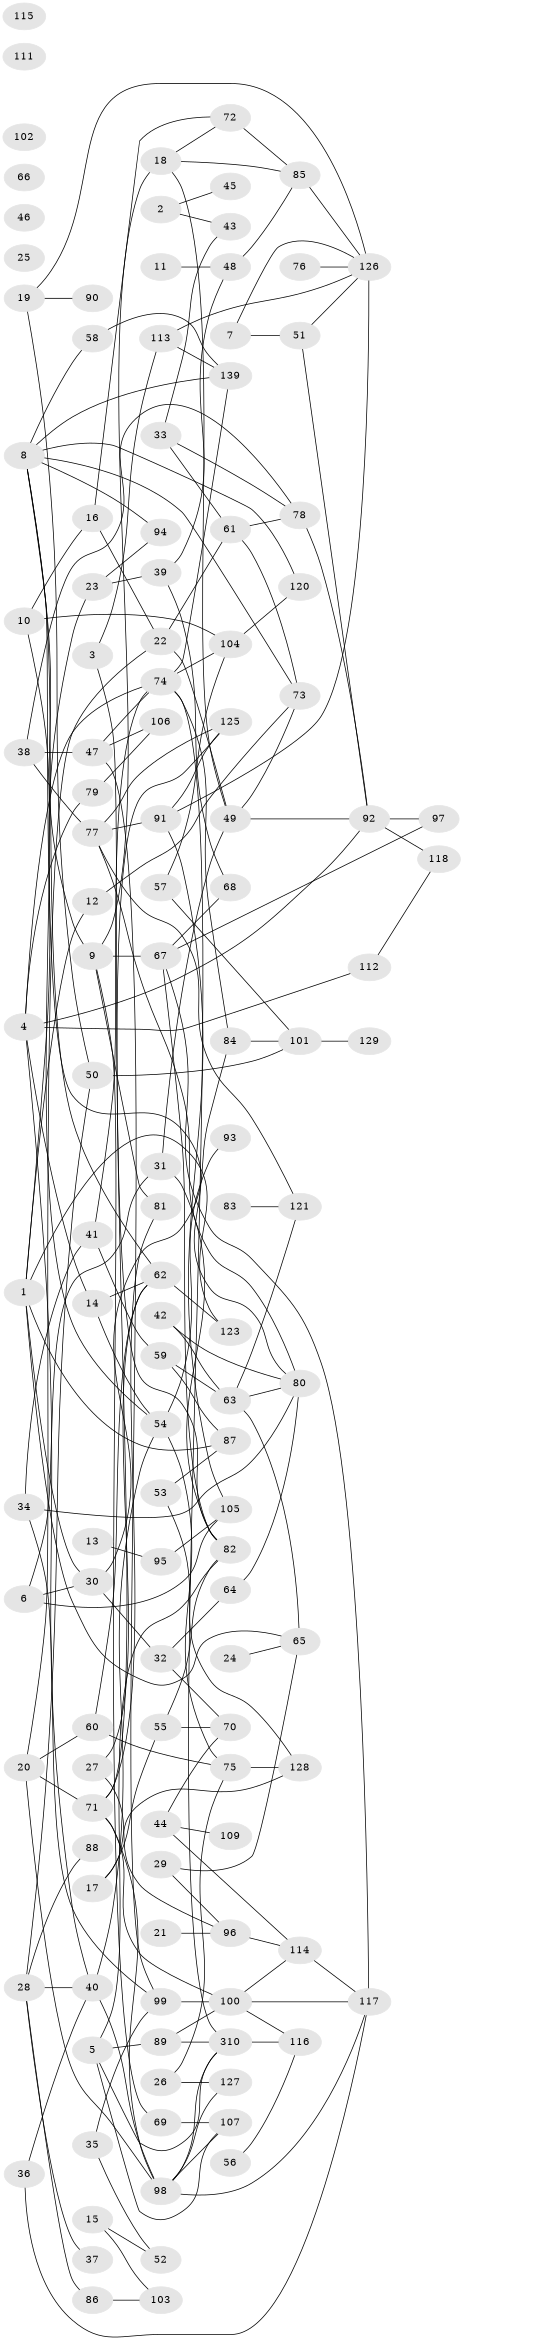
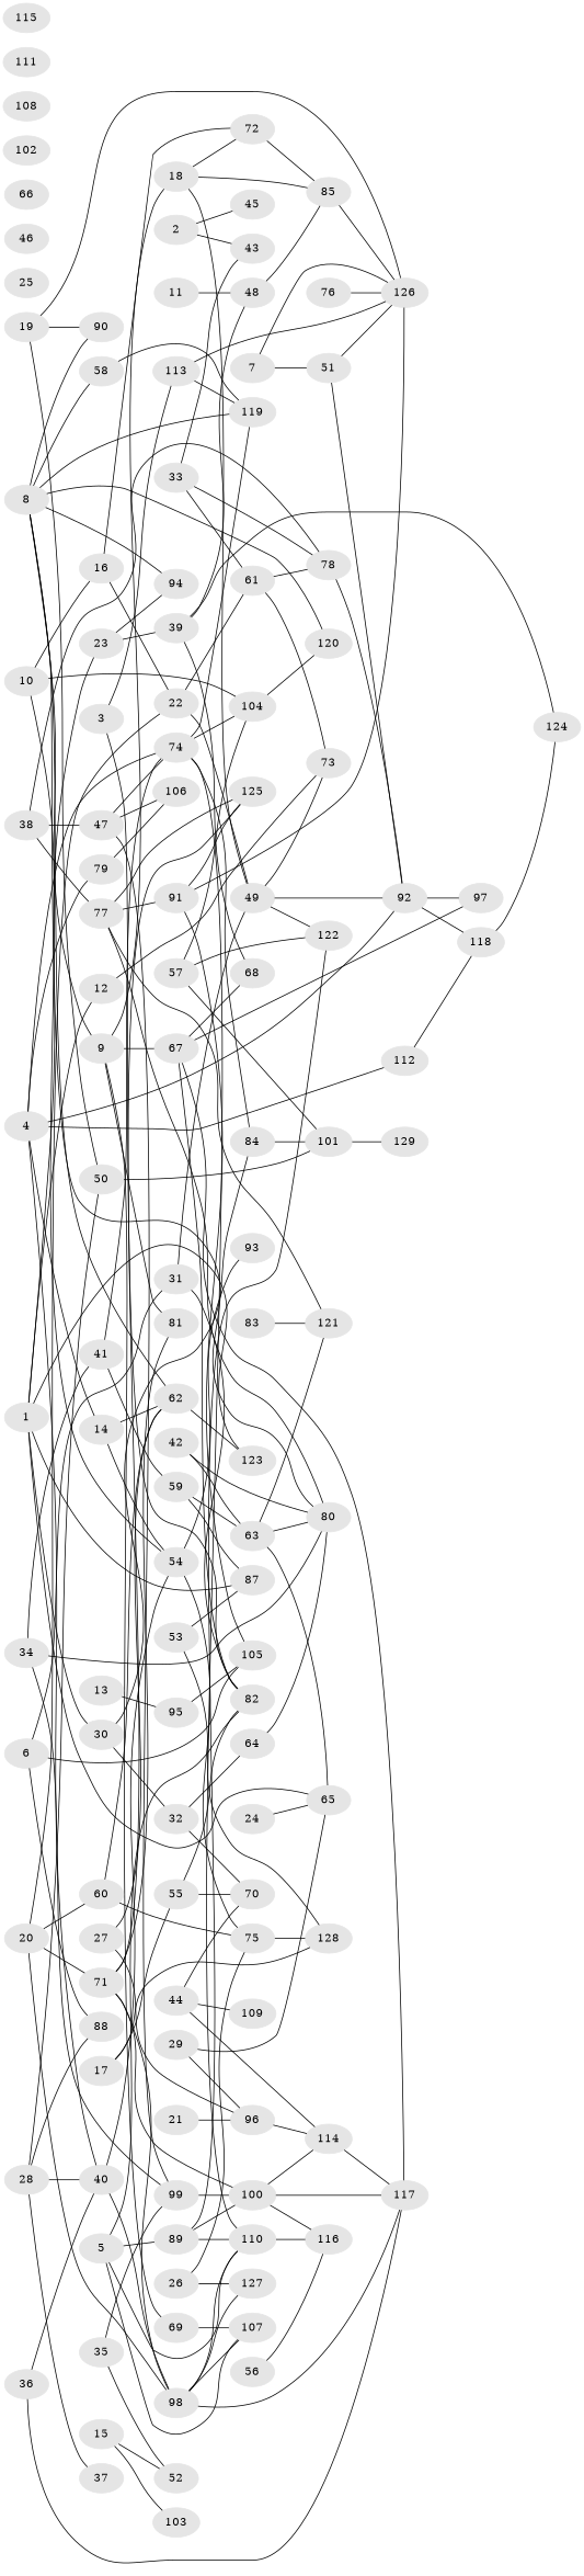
  graph {
    rankdir=LR
    node [color=gray90 style=filled]
    1
    12
    23
    30
    65
    87
    123
    73
    94
    39
    32
    84
    2
    43
    45
    3
    82
    113
    126
-   119 [label=139]
+   119
    4
    14
    40
    74
    79
    92
    112
    62
    54
    98
-   110 [label=310]
+   110
    104
    106
    97
    118
    5
    89
    107
+   122
    100
    116
    6
    31
    105
    49
    7
    51
    8
    9
    58
    80
    120
    18
    67
    69
    81
    72
    85
    117
    68
    10
    16
    22
    75
    93
    11
    48
    13
    95
    15
    52
    103
    61
    17
    55
    128
    70
    19
    50
    90
    101
    20
    60
    71
    125
    127
    21
    96
    114
    78
+   124
    24
    25
    26
    27
    28
    37
-   86
    88
    29
    64
    33
    34
    41
    99
    59
    35
    36
    38
    47
    77
    91
    121
    63
    42
    44
    109
    46
    129
    53
    56
    57
    66
    76
    83
    102
+   108
    111
    115
    1 -- 12
    1 -- 23
    1 -- 30
    1 -- 65
    1 -- 87
    1 -- 123
    12 -- 73
    23 -- 94
    23 -- 39
    30 -- 32
    30 -- 84
    39 -- 68
    39 -- 48
+   39 -- 124
    32 -- 70
    32 -- 64
    84 -- 101
    2 -- 43
    2 -- 45
    3 -- 82
    3 -- 113
    113 -- 126
    113 -- 119
    4 -- 14
    4 -- 40
    4 -- 74
    4 -- 79
    4 -- 92
    4 -- 112
    14 -- 62
    14 -- 54
    40 -- 54
    40 -- 98
    74 -- 84
    74 -- 119
    74 -- 110
    74 -- 104
    79 -- 106
    92 -- 97
    92 -- 118
    112 -- 118
    62 -- 123
    54 -- 75
    54 -- 93
    98 -- 110
    98 -- 107
    98 -- 117
    98 -- 127
    110 -- 116
    104 -- 120
+   118 -- 124
    5 -- 82
    5 -- 110
    5 -- 89
    5 -- 107
    89 -- 110
+   89 -- 122
    89 -- 100
    100 -- 116
    100 -- 117
    100 -- 114
-   6 -- 30
+   6 -- 88
    6 -- 31
    6 -- 105
    31 -- 82
    31 -- 49
    49 -- 73
    49 -- 92
+   49 -- 122
    7 -- 126
    7 -- 51
    51 -- 126
    51 -- 92
-   8 -- 73
+   8 -- 90
    8 -- 94
    8 -- 119
    8 -- 62
    8 -- 9
    8 -- 58
    8 -- 80
    8 -- 120
    9 -- 18
    9 -- 67
    9 -- 69
    9 -- 81
    58 -- 119
    18 -- 49
    18 -- 72
    18 -- 85
    67 -- 82
    67 -- 97
    67 -- 117
    67 -- 68
    69 -- 107
    72 -- 85
    85 -- 126
    10 -- 54
    10 -- 104
    10 -- 16
    16 -- 72
    16 -- 22
    22 -- 49
    22 -- 61
    75 -- 128
    11 -- 48
    48 -- 85
    13 -- 95
    95 -- 105
    15 -- 52
    15 -- 103
    61 -- 73
    61 -- 78
    17 -- 55
    17 -- 128
    55 -- 82
    55 -- 70
    19 -- 126
    19 -- 50
    19 -- 90
    50 -- 101
    101 -- 129
    20 -- 98
    20 -- 22
    20 -- 60
    20 -- 71
    60 -- 62
    60 -- 75
    71 -- 98
    71 -- 100
    71 -- 81
    71 -- 125
    21 -- 96
    96 -- 114
    114 -- 117
    78 -- 92
    24 -- 65
    26 -- 75
    26 -- 127
    27 -- 62
    27 -- 96
    28 -- 40
    28 -- 50
    28 -- 37
-   28 -- 86
    28 -- 88
-   86 -- 103
    29 -- 65
    29 -- 96
    64 -- 80
    33 -- 43
    33 -- 61
    33 -- 78
    34 -- 80
    34 -- 41
    34 -- 99
    41 -- 74
    41 -- 59
    99 -- 100
    59 -- 87
    59 -- 63
    35 -- 52
    35 -- 99
    36 -- 40
    36 -- 117
    38 -- 78
    38 -- 47
    38 -- 77
    47 -- 74
    47 -- 106
    47 -- 99
    77 -- 80
    77 -- 125
    77 -- 91
    77 -- 121
    91 -- 126
    91 -- 105
    91 -- 125
    63 -- 65
    63 -- 80
    63 -- 121
    42 -- 80
    42 -- 63
    44 -- 70
    44 -- 114
    44 -- 109
    53 -- 87
    53 -- 128
    56 -- 116
    57 -- 104
+   57 -- 122
    57 -- 101
    76 -- 126
    83 -- 121
  }
